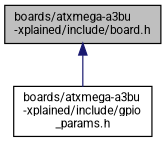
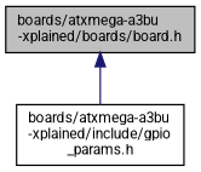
  digraph {
    fontname=Roboto
    node [color=black fontname=Roboto fontsize=10 shape=record style=filled]
-   n1 [fillcolor=grey75 fontcolor=black height=0.2 label="boards/atxmega-a3bu\l-xplained/include/board.h" width=0.4]
+   n1 [fillcolor=grey75 fontcolor=black height=0.2 label="boards/atxmega-a3bu\l-xplained/boards/board.h" width=0.4]
    n2 [fillcolor=white height=0.2 label="boards/atxmega-a3bu\l-xplained/include/gpio\l_params.h" width=0.4]
    n1 -> n2 [color=midnightblue dir=back fontname=Roboto fontsize=10 labelfontname=Helvetica labelfontsize=10 style=solid]
  }
